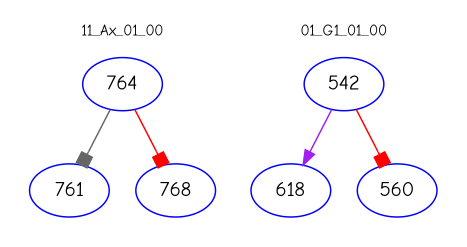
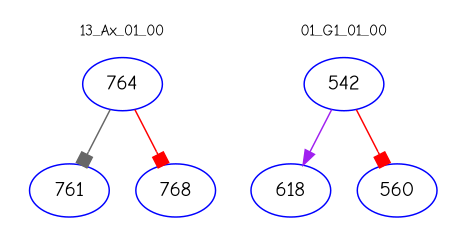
  digraph {
    fontname="Comic Neue"
    node [color=blue fontname="Comic Neue"]
    edge [arrowhead=box color=red fontname="Comic Neue"]
    n1 [label=764]
    n2 [label=761]
    n3 [label=768]
    n4 [label=542]
    n5 [label=618]
    n6 [label=560]
    subgraph cluster_1 {
      color=white
      fontsize=10
-     label="11_Ax_01_00"
+     label="13_Ax_01_00"
      n1
      n2
      n3
    }
    subgraph cluster_2 {
      color=white
      fontsize=10
      label="01_G1_01_00"
      n4
      n5
      n6
    }
    n1 -> n2 [color=gray40]
    n1 -> n3
    n4 -> n5 [arrowhead=normal color=purple]
    n4 -> n6
  }
